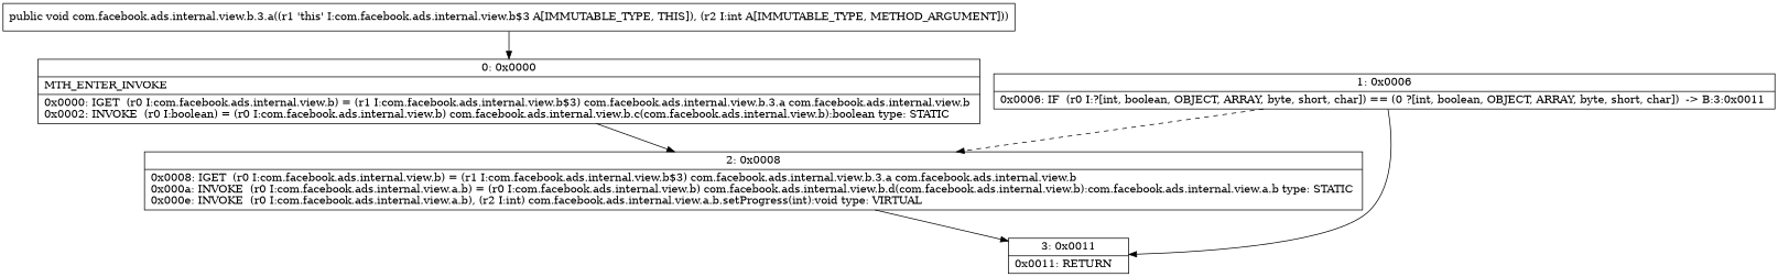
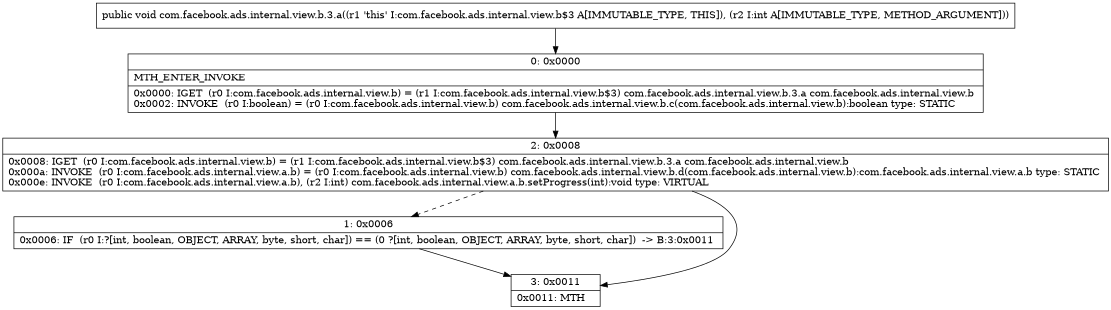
  digraph {
    node [shape=record]
    n1 [label="{0\:\ 0x0000|MTH_ENTER_INVOKE\l|0x0000: IGET  (r0 I:com.facebook.ads.internal.view.b) = (r1 I:com.facebook.ads.internal.view.b$3) com.facebook.ads.internal.view.b.3.a com.facebook.ads.internal.view.b \l0x0002: INVOKE  (r0 I:boolean) = (r0 I:com.facebook.ads.internal.view.b) com.facebook.ads.internal.view.b.c(com.facebook.ads.internal.view.b):boolean type: STATIC \l}"]
    n2 [label="{2\:\ 0x0008|0x0008: IGET  (r0 I:com.facebook.ads.internal.view.b) = (r1 I:com.facebook.ads.internal.view.b$3) com.facebook.ads.internal.view.b.3.a com.facebook.ads.internal.view.b \l0x000a: INVOKE  (r0 I:com.facebook.ads.internal.view.a.b) = (r0 I:com.facebook.ads.internal.view.b) com.facebook.ads.internal.view.b.d(com.facebook.ads.internal.view.b):com.facebook.ads.internal.view.a.b type: STATIC \l0x000e: INVOKE  (r0 I:com.facebook.ads.internal.view.a.b), (r2 I:int) com.facebook.ads.internal.view.a.b.setProgress(int):void type: VIRTUAL \l}"]
    n3 [label="{1\:\ 0x0006|0x0006: IF  (r0 I:?[int, boolean, OBJECT, ARRAY, byte, short, char]) == (0 ?[int, boolean, OBJECT, ARRAY, byte, short, char])  \-\> B:3:0x0011 \l}"]
-   n4 [label="{3\:\ 0x0011|0x0011: RETURN   \l}"]
+   n4 [label="{3\:\ 0x0011|0x0011: MTH   \l}"]
    n5 [label="{public void com.facebook.ads.internal.view.b.3.a((r1 'this' I:com.facebook.ads.internal.view.b$3 A[IMMUTABLE_TYPE, THIS]), (r2 I:int A[IMMUTABLE_TYPE, METHOD_ARGUMENT])) }"]
    n1 -> n2
    n2 -> n4
-   n3 -> n2 [style=dashed]
+   n2 -> n3 [style=dashed]
    n3 -> n4
    n5 -> n1
  }
